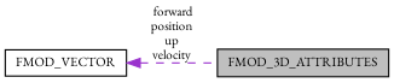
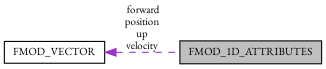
  digraph {
    rankdir=LR
    fontname="EB Garamond"
    node [color=black fontname="EB Garamond" fontsize=10 shape=record style=filled]
-   n1 [fillcolor=grey75 fontcolor=black height=0.2 label=FMOD_3D_ATTRIBUTES width=0.4]
+   n1 [fillcolor=grey75 fontcolor=black height=0.2 label=FMOD_1D_ATTRIBUTES width=0.4]
    n2 [fillcolor=white height=0.2 label=FMOD_VECTOR width=0.4]
    n2 -> n1 [color=darkorchid3 dir=back fontname="EB Garamond" fontsize=10 label=" forward\nposition\nup\nvelocity" labelfontname=Helvetica labelfontsize=10 style=dashed]
  }
